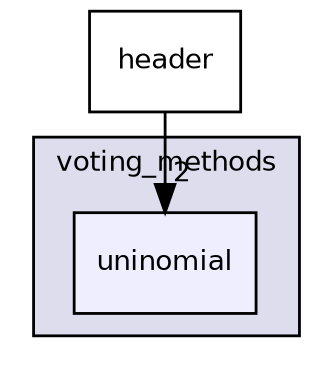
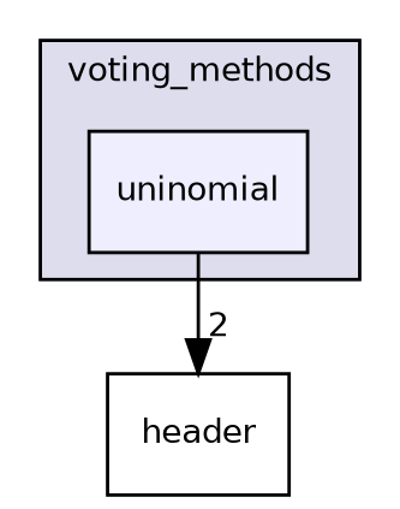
  digraph {
    compound=true
    node [fontname=Helvetica fontsize=10 shape=box]
    n1 [fillcolor="#eeeeff" label=uninomial pencolor=black style=filled]
    n2 [label=header]
    subgraph cluster_1 {
      bgcolor="#ddddee"
      fontname=Helvetica
      fontsize=10
      label=voting_methods
      pencolor=black
      n1
    }
-   n2 -> n1 [headlabel=2 labeldistance=1.5 labelfontname=Helvetica labelfontsize=10]
+   n1 -> n2 [headlabel=2 labeldistance=1.5 labelfontname=Helvetica labelfontsize=10]
  }
